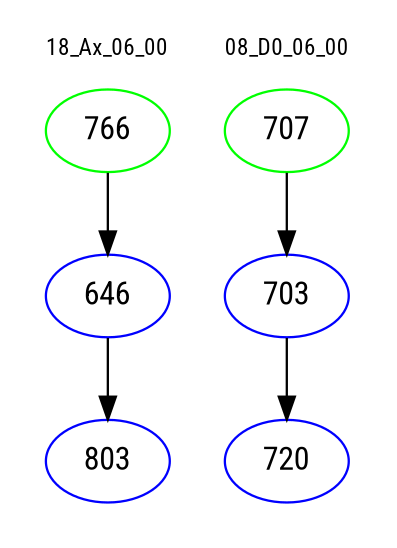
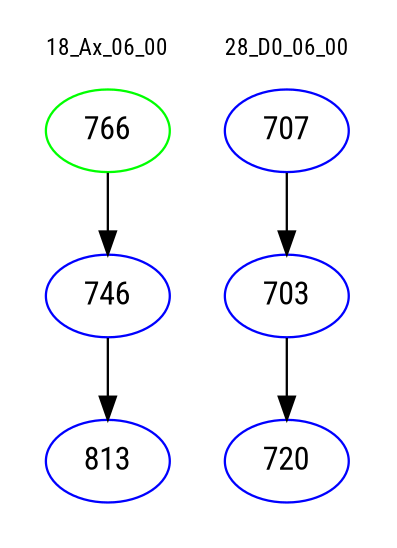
  digraph {
    fontname="Roboto Condensed"
    node [color=blue fontname="Roboto Condensed"]
    edge [color=black fontname="Roboto Condensed"]
    n1 [color=green label=766]
-   n2 [label=646]
-   n3 [label=803]
-   n4 [color=green label=707]
+   n2 [label=746]
+   n3 [label=813]
+   n4 [label=707]
    n5 [label=703]
    n6 [label=720]
    subgraph cluster_1 {
      color=white
      fontsize=10
      label="18_Ax_06_00"
      n1
      n2
      n3
    }
    subgraph cluster_2 {
      color=white
      fontsize=10
-     label="08_D0_06_00"
+     label="28_D0_06_00"
      n4
      n5
      n6
    }
    n1 -> n2
    n2 -> n3
    n4 -> n5
    n5 -> n6
  }
